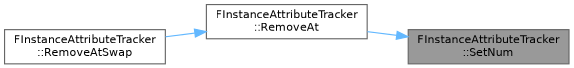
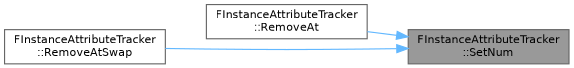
  digraph {
    rankdir=RL
    node [color=grey40 fillcolor=white fontname=Helvetica fontsize=10 shape=box style=filled]
    edge [color=steelblue1 dir=back fontname=Helvetica fontsize=10 labelfontname=Helvetica labelfontsize=10 style=solid]
    n1 [color=gray40 fillcolor=grey60 fontcolor=black height=0.2 label="FInstanceAttributeTracker\l::SetNum" width=0.4]
    n2 [height=0.2 label="FInstanceAttributeTracker\l::RemoveAt" width=0.4]
    n3 [height=0.2 label="FInstanceAttributeTracker\l::RemoveAtSwap" width=0.4]
    n1 -> n2
-   n2 -> n3
+   n1 -> n3
  }
